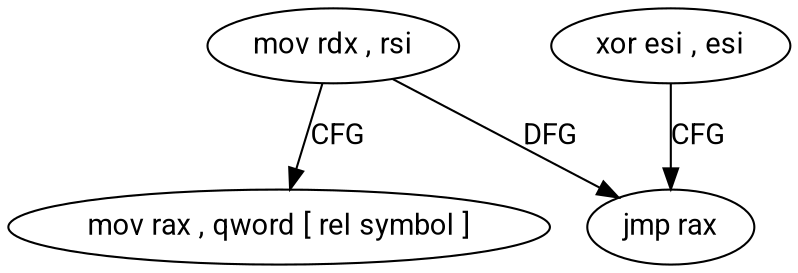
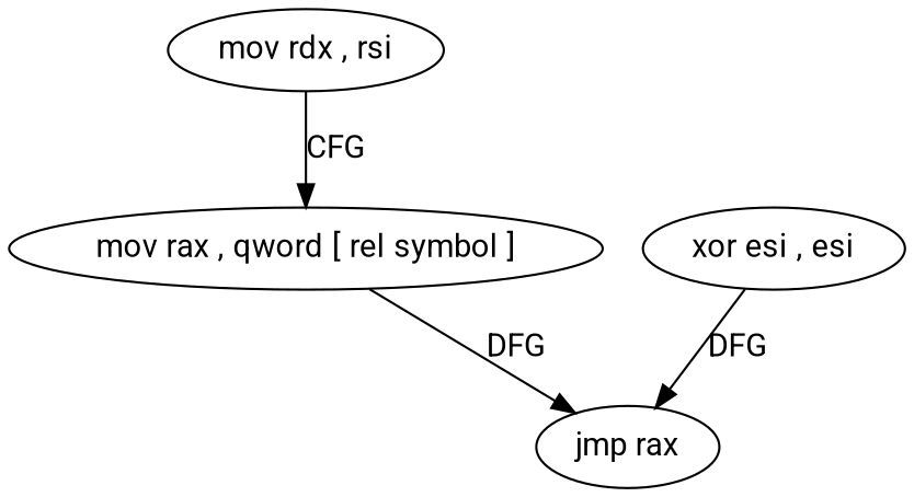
  digraph {
    fontname=Roboto
    node [fontname=Roboto]
    edge [fontname=Roboto]
    n1 [label="mov rdx , rsi"]
    n2 [label="mov rax , qword [ rel symbol ]"]
    n3 [label="jmp rax"]
    n4 [label="xor esi , esi"]
    n1 -> n2 [label=CFG]
-   n1 -> n3 [label=DFG]
-   n4 -> n3 [label=CFG]
+   n2 -> n3 [label=DFG]
+   n4 -> n3 [label=DFG]
  }
